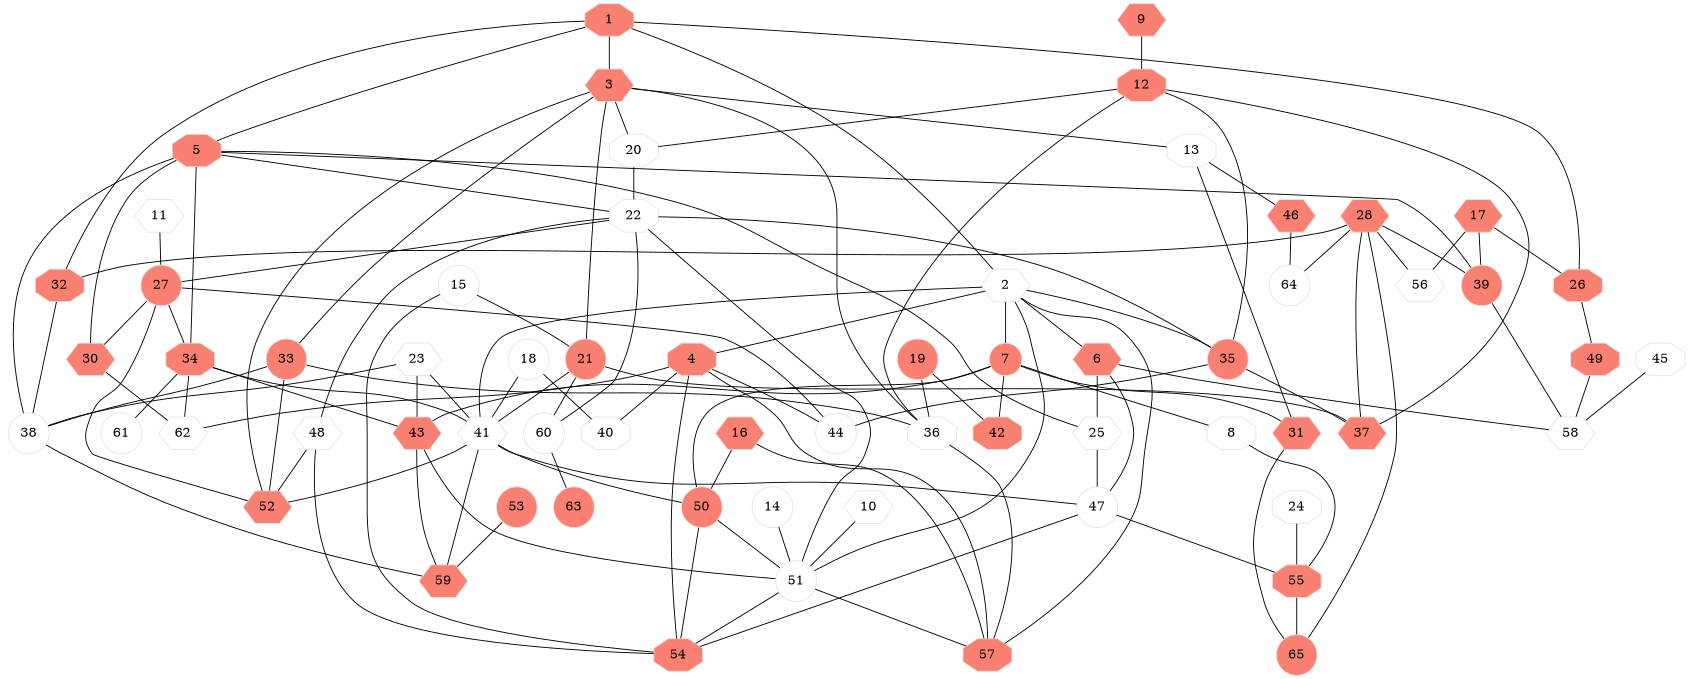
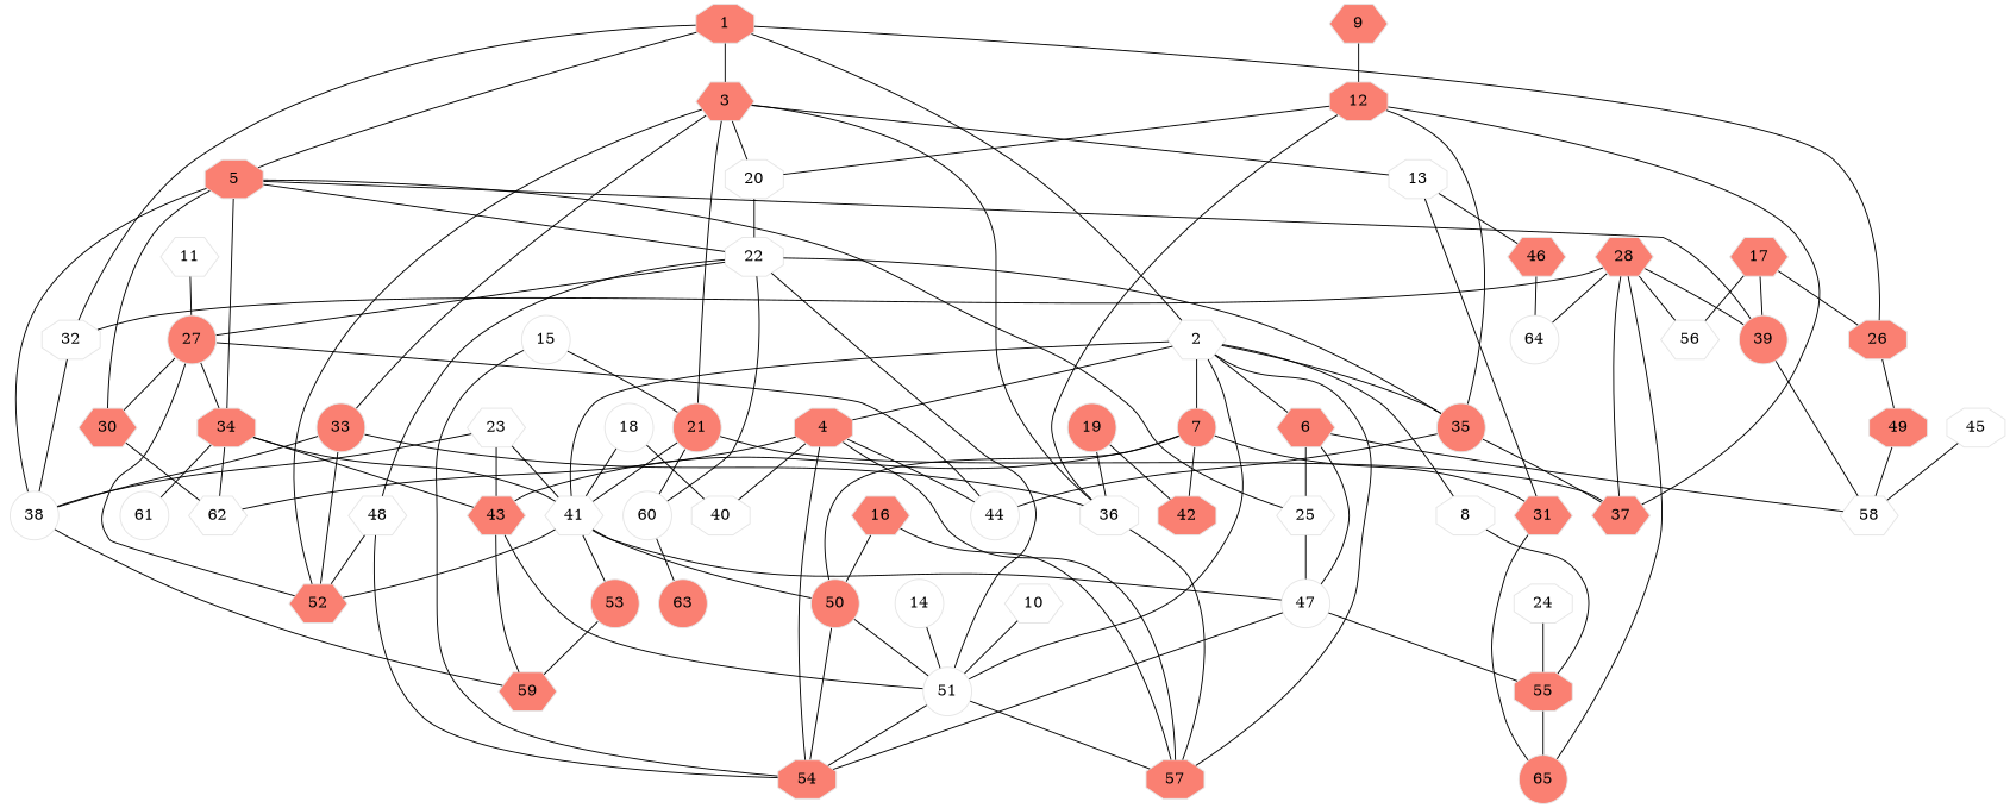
  graph {
    node [color=gray90 fillcolor=salmon shape=hexagon style=filled]
    edge [weight=1.0]
    1 [shape=octagon]
    2 [fillcolor=white]
    3
    5 [shape=octagon]
    26 [shape=octagon]
-   32 [shape=octagon]
+   32 [fillcolor=white shape=octagon]
    4 [shape=octagon]
    6
    7 [shape=circle]
    35 [shape=circle]
    41 [fillcolor=white]
    51 [fillcolor=white shape=circle]
    57 [shape=octagon]
    13 [fillcolor=white shape=octagon]
    20 [fillcolor=white shape=octagon]
    21 [shape=circle]
    33 [shape=circle]
    36 [fillcolor=white shape=octagon]
    52
    22 [fillcolor=white shape=octagon]
    25 [fillcolor=white]
    34 [shape=octagon]
    38 [fillcolor=white shape=circle]
    39 [shape=circle]
    30
    49 [shape=octagon]
    40 [fillcolor=white shape=octagon]
    44 [fillcolor=white shape=circle]
    54 [shape=octagon]
    62 [fillcolor=white]
    47 [fillcolor=white shape=circle]
    58 [fillcolor=white]
    8 [fillcolor=white shape=octagon]
    31
    42 [shape=octagon]
    43
    50 [shape=circle]
    37
    59
    46
    60 [fillcolor=white shape=circle]
    27 [shape=circle]
    48 [fillcolor=white]
    61 [fillcolor=white shape=circle]
    55 [shape=octagon]
    65 [shape=circle]
    12 [shape=octagon]
    9
    10 [fillcolor=white]
    11 [fillcolor=white]
    64 [fillcolor=white shape=circle]
    14 [fillcolor=white shape=circle]
    15 [fillcolor=white shape=circle]
    16
    17
    56 [fillcolor=white]
    18 [fillcolor=white shape=circle]
    19 [shape=circle]
    63 [shape=circle]
    23 [fillcolor=white]
    24 [fillcolor=white shape=octagon]
    28
    45 [fillcolor=white shape=octagon]
    53 [shape=circle]
    1 -- 2
    1 -- 3
    1 -- 5
    1 -- 26
    1 -- 32
    2 -- 4
    2 -- 6
    2 -- 7
    2 -- 35
    2 -- 41 [weight=3.0]
    2 -- 51
    2 -- 57
    3 -- 13
    3 -- 20
    3 -- 21
    3 -- 33
    3 -- 36
    3 -- 52
    5 -- 22
    5 -- 25
    5 -- 34
    5 -- 38
    5 -- 39
    5 -- 30
    26 -- 49
    32 -- 38
    4 -- 57
    4 -- 40
    4 -- 44
    4 -- 54
    4 -- 62
    6 -- 25
    6 -- 47
    6 -- 58
-   7 -- 8
+   2 -- 8
    7 -- 31
    7 -- 42
    7 -- 43
    7 -- 50
    35 -- 44 [weight=2.0]
    35 -- 37
    41 -- 52
    41 -- 47
    41 -- 50 [weight=2.0]
-   41 -- 59
+   41 -- 53
    51 -- 57
    51 -- 54
    13 -- 31
    13 -- 46
    20 -- 22
    21 -- 41
    21 -- 37
    21 -- 60
    33 -- 36
    33 -- 52
    33 -- 38
    36 -- 57
    22 -- 35
    22 -- 51
    22 -- 60
    22 -- 27
    22 -- 48
    25 -- 47
    34 -- 41
    34 -- 62
    34 -- 43
    34 -- 61
    38 -- 59
    39 -- 58
    30 -- 62
    49 -- 58
    47 -- 54
    47 -- 55
    8 -- 55
    31 -- 65
    43 -- 51
    43 -- 59
    50 -- 51
    50 -- 54
    46 -- 64
    60 -- 63
    27 -- 52
    27 -- 34
    27 -- 30
    27 -- 44
    48 -- 52
    48 -- 54
    55 -- 65
    12 -- 35
    12 -- 20
    12 -- 36
    12 -- 37
    9 -- 12
    10 -- 51
    11 -- 27
    14 -- 51
    15 -- 21
    15 -- 54
    16 -- 57
    16 -- 50
    17 -- 26
    17 -- 39
    17 -- 56
    18 -- 41
    18 -- 40
    19 -- 36
    19 -- 42
    23 -- 41
    23 -- 38
    23 -- 43
    24 -- 55
    28 -- 32
    28 -- 39
    28 -- 37
    28 -- 65
    28 -- 64
    28 -- 56
    45 -- 58
    53 -- 59
  }
